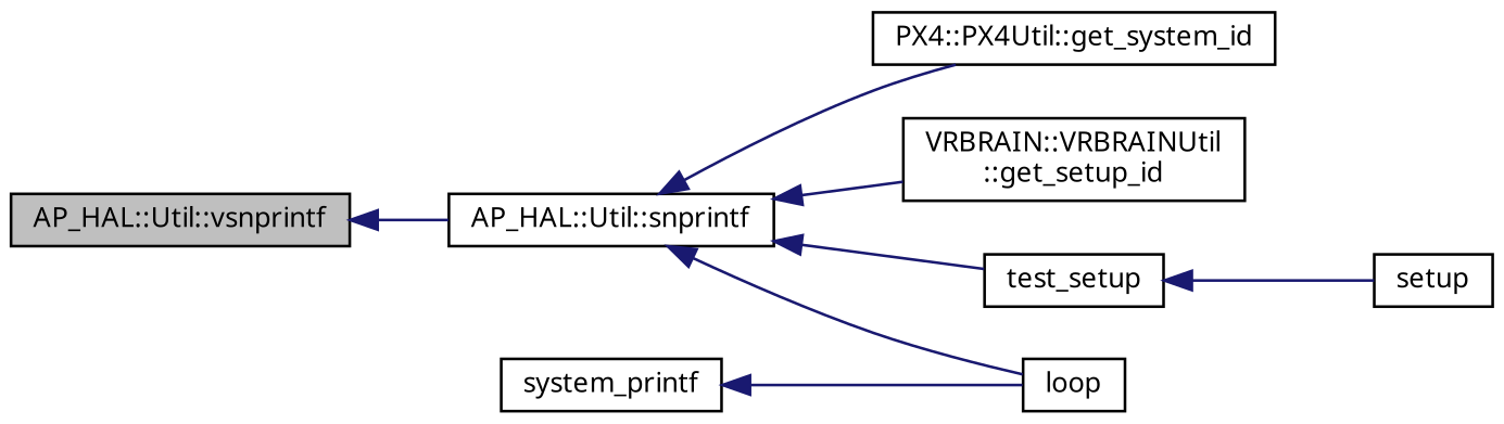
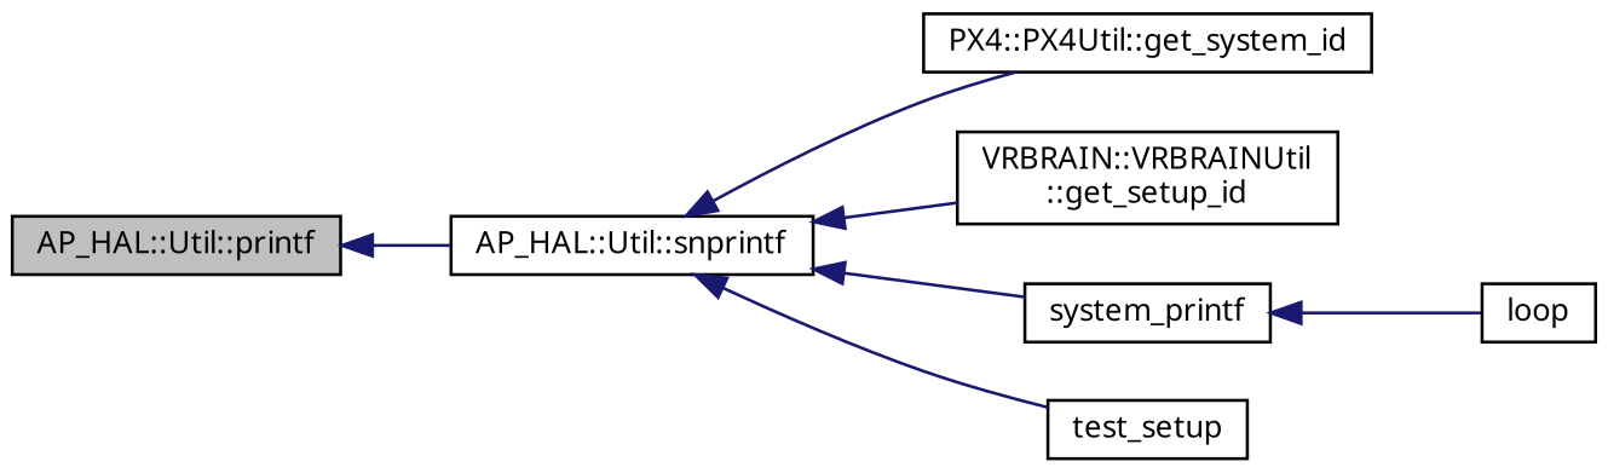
  digraph {
    fontname="Noto Sans"
    rankdir=LR
    node [color=black fillcolor=white fontname="Noto Sans" fontsize=10 shape=record style=filled]
    edge [color=midnightblue dir=back fontname="Noto Sans" fontsize=10 labelfontname=Helvetica labelfontsize=10 style=solid]
-   n1 [fillcolor=grey75 fontcolor=black height=0.2 label="AP_HAL::Util::vsnprintf" width=0.4]
+   n1 [fillcolor=grey75 fontcolor=black height=0.2 label="AP_HAL::Util::printf" width=0.4]
    n2 [height=0.2 label="AP_HAL::Util::snprintf" width=0.4]
    n3 [height=0.2 label="PX4::PX4Util::get_system_id" width=0.4]
    n4 [height=0.2 label="VRBRAIN::VRBRAINUtil\l::get_setup_id" width=0.4]
    n5 [height=0.2 label=system_printf width=0.4]
    n6 [height=0.2 label=test_setup width=0.4]
    n7 [height=0.2 label=loop width=0.4]
-   n8 [height=0.2 label=setup width=0.4]
    n1 -> n2
    n2 -> n3
    n2 -> n4
-   n2 -> n7
+   n2 -> n5
    n2 -> n6
    n5 -> n7
-   n6 -> n8
  }
